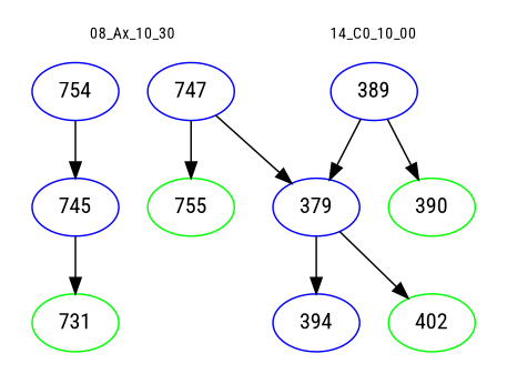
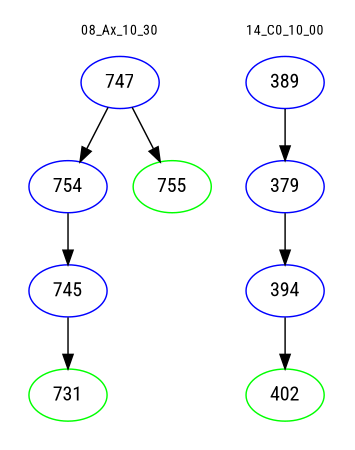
  digraph {
    fontname="Roboto Condensed"
    node [color=blue fontname="Roboto Condensed"]
    edge [color=black fontname="Roboto Condensed"]
    n1 [label=747]
    n2 [label=754]
    n3 [color=green label=755]
    n4 [label=745]
    n5 [color=green label=731]
    n6 [label=389]
    n7 [label=379]
-   n8 [color=green label=390]
    n9 [label=394]
    n10 [color=green label=402]
    subgraph cluster_1 {
      color=white
      fontsize=10
      label="08_Ax_10_30"
      n1
      n2
      n3
      n4
      n5
    }
    subgraph cluster_2 {
      color=white
      fontsize=10
      label="14_C0_10_00"
      n6
      n7
-     n8
      n9
      n10
    }
-   n1 -> n7
+   n1 -> n2
    n1 -> n3
    n2 -> n4
    n4 -> n5
    n6 -> n7
-   n6 -> n8
    n7 -> n9
-   n7 -> n10
+   n9 -> n10
  }
